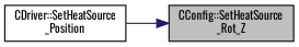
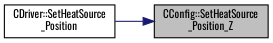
  digraph {
    rankdir=RL
    fontname=Oswald
    node [color=black fontname=Oswald fontsize=10 shape=record style=filled]
-   n1 [fillcolor=grey75 fontcolor=black height=0.2 label="CConfig::SetHeatSource\l_Rot_Z" width=0.4]
+   n1 [fillcolor=grey75 fontcolor=black height=0.2 label="CConfig::SetHeatSource\l_Position_Z" width=0.4]
    n2 [fillcolor=white height=0.2 label="CDriver::SetHeatSource\l_Position" width=0.4]
    n1 -> n2 [color=midnightblue dir=back fontname=Oswald fontsize=10 labelfontname=Helvetica labelfontsize=10 style=solid]
  }
